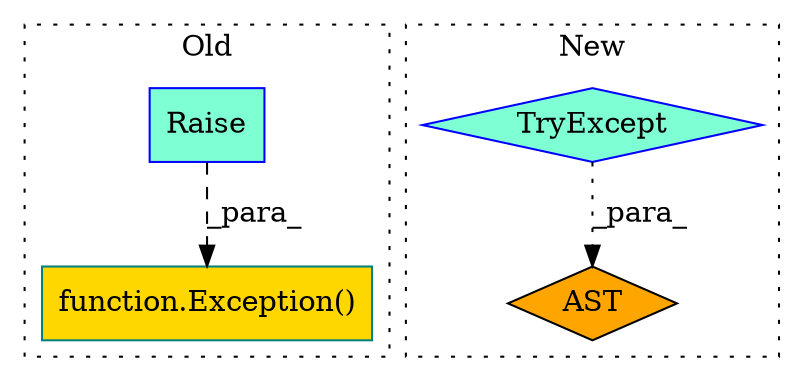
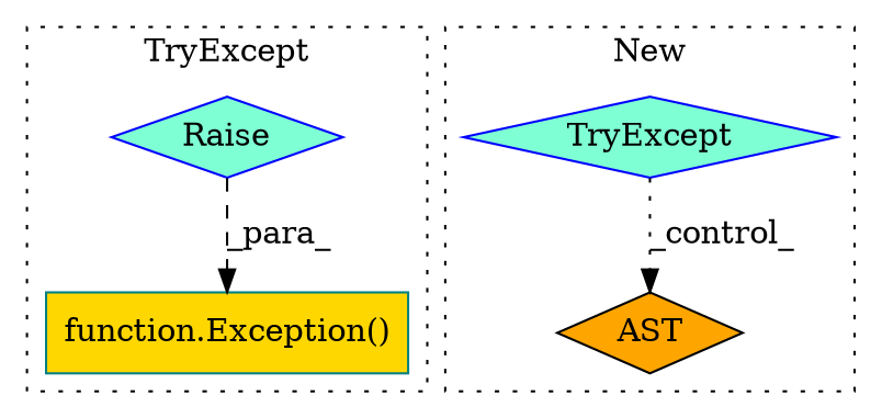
  digraph {
    node [color=blue fillcolor=aquamarine shape=box style=filled]
    n1 [a=75 color=teal fillcolor=gold l="10,1" label="function.Exception()" s="1768,1781"]
-   n2 [a=91 l=6 label=Raise s=1762]
+   n2 [a=91 l=6 label=Raise s=1762 shape=diamond]
    n3 [a=71 l=27 label=TryExcept s=1159 shape=diamond]
    n4 [a=2 color=black fillcolor=orange l="7,0" label=AST s="1661,0" shape=diamond]
    subgraph cluster_1 {
-     label=Old
+     label=TryExcept
      style=dotted
      n1
      n2
    }
    subgraph cluster_2 {
      label=New
      style=dotted
      n3
      n4
    }
    n2 -> n1 [label=_para_ style=dashed]
-   n3 -> n4 [label=_para_ style=dotted]
+   n3 -> n4 [label=_control_ style=dotted]
  }
